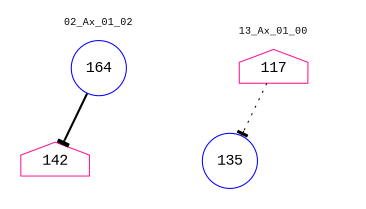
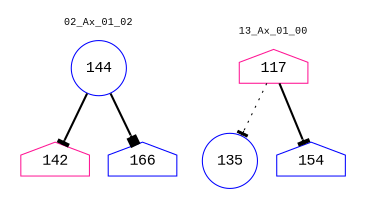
  digraph {
    fontname="Liberation Mono"
    node [color=blue fontname="Liberation Mono" shape=house]
    edge [arrowhead=tee color=black fontname="Liberation Mono" style=bold]
-   n1 [label=164 shape=circle]
+   n1 [label=144 shape=circle]
    n2 [color=deeppink label=142]
+   n3 [label=166]
    n4 [color=deeppink label=117]
    n5 [label=135 shape=circle]
+   n6 [label=154]
    subgraph cluster_1 {
      color=white
      fontsize=10
      label="02_Ax_01_02"
      n1
      n2
+     n3
    }
    subgraph cluster_2 {
      color=white
      fontsize=10
      label="13_Ax_01_00"
      n4
      n5
+     n6
    }
    n1 -> n2
+   n1 -> n3 [arrowhead=box]
    n4 -> n5 [style=dotted]
+   n4 -> n6
  }
